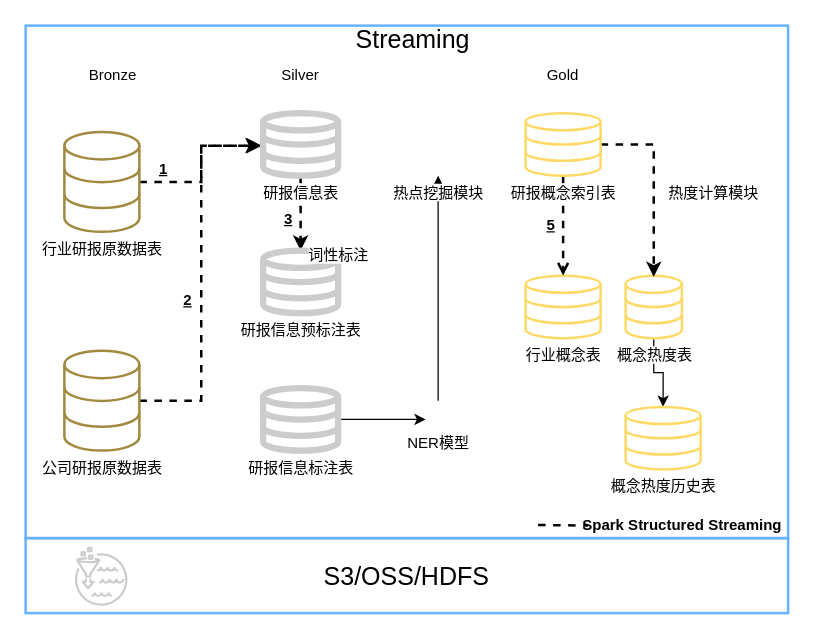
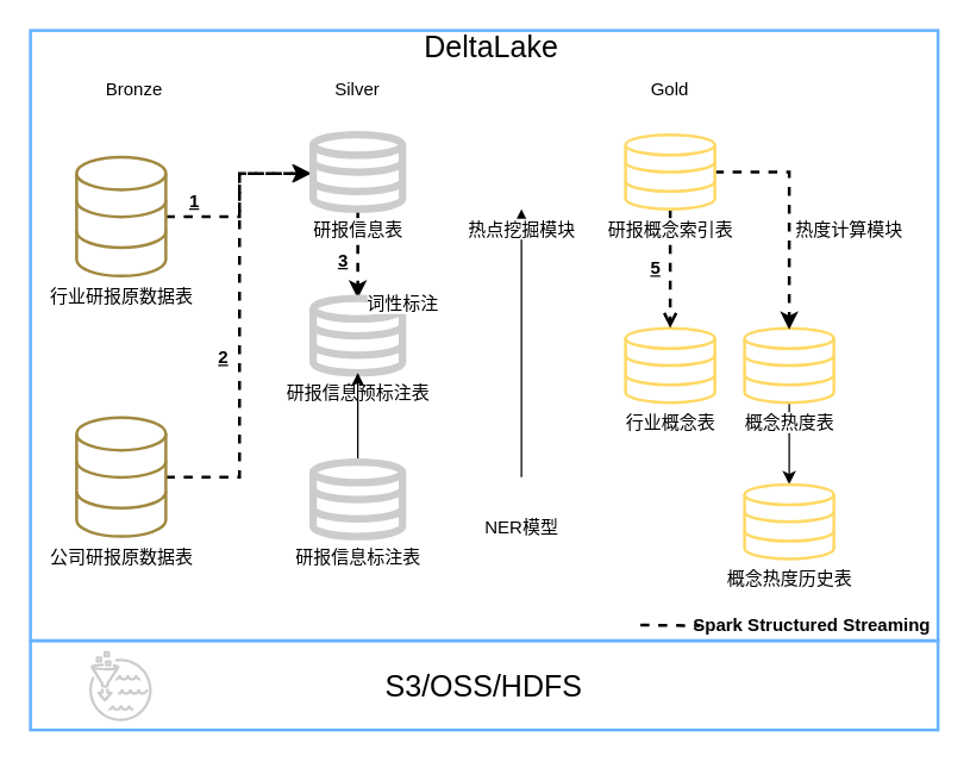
  <mxCell id="0" />
  <mxCell id="1" parent="0" />
  <mxCell id="2" value="" style="rounded=0;whiteSpace=wrap;html=1;labelBackgroundColor=none;strokeColor=#66B2FF;strokeWidth=2;fillColor=none;gradientColor=#FFFFFF;" vertex="1" parent="1"><mxGeometry x="20" y="20" width="610" height="410" as="geometry" /></mxCell>
  <mxCell id="3" value="&lt;font style=&quot;font-size: 20px&quot;&gt;S3/OSS/HDFS&lt;/font&gt;" style="rounded=0;whiteSpace=wrap;html=1;labelBackgroundColor=none;strokeColor=#66B2FF;strokeWidth=2;fillColor=none;gradientColor=#FFFFFF;" vertex="1" parent="1"><mxGeometry x="20" y="430" width="610" height="60" as="geometry" /></mxCell>
  <mxCell id="4" style="edgeStyle=orthogonalEdgeStyle;rounded=0;orthogonalLoop=1;jettySize=auto;html=1;endArrow=classic;endFill=1;strokeWidth=1;" edge="1" parent="1" source="5" target="35"><mxGeometry relative="1" as="geometry" /></mxCell>
- <mxCell id="5" value="概念热度表" style="html=1;verticalLabelPosition=bottom;align=center;labelBackgroundColor=#ffffff;verticalAlign=top;strokeWidth=2;shadow=0;shape=mxgraph.ios7.icons.data;strokeColor=#FFD966;" vertex="1" parent="1"><mxGeometry x="500" y="220" width="45" height="50" as="geometry" /></mxCell>
+ <mxCell id="5" value="概念热度表" style="html=1;verticalLabelPosition=bottom;align=center;labelBackgroundColor=#ffffff;verticalAlign=top;strokeWidth=2;shadow=0;shape=mxgraph.ios7.icons.data;strokeColor=#FFD966;" vertex="1" parent="1"><mxGeometry x="500" y="220" width="60" height="50" as="geometry" /></mxCell>
  <mxCell id="6" value="" style="points=[[0,0,0],[0.25,0,0],[0.5,0,0],[0.75,0,0],[1,0,0],[0,1,0],[0.25,1,0],[0.5,1,0],[0.75,1,0],[1,1,0],[0,0.25,0],[0,0.5,0],[0,0.75,0],[1,0.25,0],[1,0.5,0],[1,0.75,0]];outlineConnect=0;fontColor=#232F3E;gradientDirection=north;dashed=0;verticalLabelPosition=bottom;verticalAlign=top;align=center;html=1;fontSize=12;fontStyle=0;aspect=fixed;shape=mxgraph.aws4.resourceIcon;resIcon=mxgraph.aws4.lake_formation;labelBackgroundColor=none;gradientColor=#FFFFFF;strokeColor=#CCCCCC;fillColor=none;" vertex="1" parent="1"><mxGeometry x="51" y="431" width="59" height="59" as="geometry" /></mxCell>
  <mxCell id="7" style="edgeStyle=orthogonalEdgeStyle;rounded=0;orthogonalLoop=1;jettySize=auto;html=1;entryX=-0.033;entryY=0.52;entryDx=0;entryDy=0;fontSize=14;endArrow=classic;endFill=1;dashed=1;strokeWidth=2;entryPerimeter=0;" edge="1" parent="1" source="8" target="18"><mxGeometry relative="1" as="geometry"><mxPoint x="180" y="145" as="targetPoint" /></mxGeometry></mxCell>
  <mxCell id="8" value="行业研报原数据表" style="html=1;verticalLabelPosition=bottom;align=center;labelBackgroundColor=#ffffff;verticalAlign=top;strokeWidth=2;shadow=0;dashed=0;shape=mxgraph.ios7.icons.data;strokeColor=#A18940;" vertex="1" parent="1"><mxGeometry x="51" y="105" width="60" height="80" as="geometry" /></mxCell>
  <mxCell id="9" style="edgeStyle=orthogonalEdgeStyle;rounded=0;orthogonalLoop=1;jettySize=auto;html=1;dashed=1;fontSize=14;endArrow=classic;endFill=1;strokeWidth=2;entryX=-0.017;entryY=0.52;entryDx=0;entryDy=0;entryPerimeter=0;" edge="1" parent="1" source="10" target="18"><mxGeometry relative="1" as="geometry"><mxPoint x="180" y="320" as="targetPoint" /></mxGeometry></mxCell>
  <mxCell id="10" value="公司研报原数据表" style="html=1;verticalLabelPosition=bottom;align=center;labelBackgroundColor=#ffffff;verticalAlign=top;strokeWidth=2;shadow=0;dashed=0;shape=mxgraph.ios7.icons.data;strokeColor=#A18940;" vertex="1" parent="1"><mxGeometry x="51" y="280" width="60" height="80" as="geometry" /></mxCell>
- <mxCell id="11" value="&lt;font style=&quot;font-size: 20px&quot;&gt;Streaming&lt;/font&gt;" style="text;html=1;strokeColor=none;fillColor=none;align=center;verticalAlign=middle;whiteSpace=wrap;rounded=0;labelBackgroundColor=none;" vertex="1" parent="1"><mxGeometry x="255" y="20" width="150" height="20" as="geometry" /></mxCell>
+ <mxCell id="11" value="&lt;font style=&quot;font-size: 20px&quot;&gt;DeltaLake&lt;/font&gt;" style="text;html=1;strokeColor=none;fillColor=none;align=center;verticalAlign=middle;whiteSpace=wrap;rounded=0;labelBackgroundColor=none;" vertex="1" parent="1"><mxGeometry x="255" y="20" width="150" height="20" as="geometry" /></mxCell>
  <mxCell id="12" value="Bronze" style="text;html=1;strokeColor=none;fillColor=none;align=center;verticalAlign=middle;whiteSpace=wrap;rounded=0;labelBackgroundColor=none;" vertex="1" parent="1"><mxGeometry x="70" y="50" width="40" height="20" as="geometry" /></mxCell>
  <mxCell id="13" value="Silver" style="text;html=1;strokeColor=none;fillColor=none;align=center;verticalAlign=middle;whiteSpace=wrap;rounded=0;labelBackgroundColor=none;" vertex="1" parent="1"><mxGeometry x="220" y="50" width="40" height="20" as="geometry" /></mxCell>
  <mxCell id="14" value="Gold" style="text;html=1;strokeColor=none;fillColor=none;align=center;verticalAlign=middle;whiteSpace=wrap;rounded=0;labelBackgroundColor=none;" vertex="1" parent="1"><mxGeometry x="430" y="50" width="40" height="20" as="geometry" /></mxCell>
  <mxCell id="15" value="" style="endArrow=none;dashed=1;html=1;strokeWidth=2;" edge="1" parent="1"><mxGeometry width="50" height="50" relative="1" as="geometry"><mxPoint x="430" y="419.5" as="sourcePoint" /><mxPoint x="470" y="419.91" as="targetPoint" /></mxGeometry></mxCell>
  <mxCell id="16" value="&lt;b&gt;Spark Structured Streaming&lt;/b&gt;" style="text;html=1;align=center;verticalAlign=middle;resizable=0;points=[];autosize=1;" vertex="1" parent="1"><mxGeometry x="460" y="410" width="170" height="20" as="geometry" /></mxCell>
  <mxCell id="17" style="edgeStyle=orthogonalEdgeStyle;rounded=0;orthogonalLoop=1;jettySize=auto;html=1;endArrow=classic;endFill=1;dashed=1;strokeWidth=2;" edge="1" parent="1" source="18" target="23"><mxGeometry relative="1" as="geometry" /></mxCell>
  <mxCell id="18" value="研报信息表" style="html=1;verticalLabelPosition=bottom;align=center;labelBackgroundColor=#ffffff;verticalAlign=top;strokeWidth=5;shadow=0;shape=mxgraph.ios7.icons.data;strokeColor=#CCCCCC;" vertex="1" parent="1"><mxGeometry x="210" y="90" width="60" height="50" as="geometry" /></mxCell>
  <mxCell id="19" value="行业概念表" style="html=1;verticalLabelPosition=bottom;align=center;labelBackgroundColor=#ffffff;verticalAlign=top;strokeWidth=2;shadow=0;shape=mxgraph.ios7.icons.data;strokeColor=#FFD966;" vertex="1" parent="1"><mxGeometry x="420" y="220" width="60" height="50" as="geometry" /></mxCell>
  <mxCell id="20" style="edgeStyle=orthogonalEdgeStyle;rounded=0;orthogonalLoop=1;jettySize=auto;html=1;endArrow=open;endFill=1;strokeWidth=2;dashed=1;" edge="1" parent="1" source="22" target="19"><mxGeometry relative="1" as="geometry" /></mxCell>
  <mxCell id="21" style="edgeStyle=orthogonalEdgeStyle;rounded=0;orthogonalLoop=1;jettySize=auto;html=1;entryX=0.5;entryY=0.02;entryDx=0;entryDy=0;entryPerimeter=0;dashed=1;endArrow=classic;endFill=1;strokeWidth=2;" edge="1" parent="1" source="22" target="5"><mxGeometry relative="1" as="geometry" /></mxCell>
  <mxCell id="22" value="研报概念索引表" style="html=1;verticalLabelPosition=bottom;align=center;labelBackgroundColor=#ffffff;verticalAlign=top;strokeWidth=2;shadow=0;shape=mxgraph.ios7.icons.data;strokeColor=#FFD966;" vertex="1" parent="1"><mxGeometry x="420" y="90" width="60" height="50" as="geometry" /></mxCell>
  <mxCell id="23" value="研报信息预标注表" style="html=1;verticalLabelPosition=bottom;align=center;labelBackgroundColor=#ffffff;verticalAlign=top;strokeWidth=5;shadow=0;shape=mxgraph.ios7.icons.data;strokeColor=#CCCCCC;" vertex="1" parent="1"><mxGeometry x="210" y="200" width="60" height="50" as="geometry" /></mxCell>
  <mxCell id="24" style="edgeStyle=orthogonalEdgeStyle;rounded=0;orthogonalLoop=1;jettySize=auto;html=1;exitX=0.5;exitY=1;exitDx=0;exitDy=0;dashed=1;fontSize=14;endArrow=classic;endFill=1;strokeWidth=2;" edge="1" parent="1" source="2" target="2"><mxGeometry relative="1" as="geometry" /></mxCell>
- <mxCell id="25" style="edgeStyle=orthogonalEdgeStyle;rounded=0;orthogonalLoop=1;jettySize=auto;html=1;entryX=0;entryY=0.75;entryDx=0;entryDy=0;endArrow=classic;endFill=1;strokeWidth=1;" edge="1" parent="1" source="26" target="29"><mxGeometry relative="1" as="geometry" /></mxCell>
+ <mxCell id="25" style="edgeStyle=orthogonalEdgeStyle;rounded=0;orthogonalLoop=1;jettySize=auto;html=1;endArrow=classic;endFill=1;strokeWidth=1;" edge="1" parent="1" source="26" target="23"><mxGeometry relative="1" as="geometry" /></mxCell>
  <mxCell id="26" value="研报信息标注表" style="html=1;verticalLabelPosition=bottom;align=center;labelBackgroundColor=#ffffff;verticalAlign=top;strokeWidth=5;shadow=0;shape=mxgraph.ios7.icons.data;strokeColor=#CCCCCC;" vertex="1" parent="1"><mxGeometry x="210" y="310" width="60" height="50" as="geometry" /></mxCell>
  <mxCell id="27" value="词性标注" style="shape=image;html=1;verticalAlign=top;verticalLabelPosition=bottom;labelBackgroundColor=#ffffff;imageAspect=0;aspect=fixed;image=https://cdn2.iconfinder.com/data/icons/analytic-investment-and-balanced-scorecard/512/540_Build_design_develop_sketch_tools_game_design_development-128.png;strokeColor=#66B2FF;strokeWidth=2;fillColor=none;gradientColor=#FFFFFF;" vertex="1" parent="1"><mxGeometry x="260" y="170" width="20" height="20" as="geometry" /></mxCell>
  <mxCell id="28" style="edgeStyle=orthogonalEdgeStyle;rounded=0;orthogonalLoop=1;jettySize=auto;html=1;entryX=0.5;entryY=1;entryDx=0;entryDy=0;endArrow=classic;endFill=1;strokeWidth=1;" edge="1" parent="1" source="29" target="30"><mxGeometry relative="1" as="geometry" /></mxCell>
  <mxCell id="29" value="NER模型" style="shape=image;html=1;verticalAlign=top;verticalLabelPosition=bottom;labelBackgroundColor=#ffffff;imageAspect=0;aspect=fixed;image=https://cdn2.iconfinder.com/data/icons/analytic-investment-and-balanced-scorecard/512/540_Build_design_develop_sketch_tools_game_design_development-128.png;strokeColor=#66B2FF;strokeWidth=2;fillColor=none;gradientColor=#FFFFFF;" vertex="1" parent="1"><mxGeometry x="340" y="320" width="20" height="20" as="geometry" /></mxCell>
  <mxCell id="30" value="热点挖掘模块" style="shape=image;html=1;verticalAlign=top;verticalLabelPosition=bottom;labelBackgroundColor=#ffffff;imageAspect=0;aspect=fixed;image=https://cdn2.iconfinder.com/data/icons/analytic-investment-and-balanced-scorecard/512/540_Build_design_develop_sketch_tools_game_design_development-128.png;strokeColor=#66B2FF;strokeWidth=2;fillColor=none;gradientColor=#FFFFFF;" vertex="1" parent="1"><mxGeometry x="340" y="120" width="20" height="20" as="geometry" /></mxCell>
  <mxCell id="31" value="&lt;b&gt;&lt;u&gt;2&lt;/u&gt;&lt;/b&gt;" style="text;html=1;strokeColor=none;fillColor=none;align=center;verticalAlign=middle;whiteSpace=wrap;rounded=0;" vertex="1" parent="1"><mxGeometry x="140" y="230" width="20" height="20" as="geometry" /></mxCell>
  <mxCell id="32" value="&lt;b&gt;&lt;u&gt;1&lt;/u&gt;&lt;/b&gt;" style="text;html=1;align=center;verticalAlign=middle;resizable=0;points=[];autosize=1;strokeColor=none;fillColor=none;" vertex="1" parent="1"><mxGeometry x="120" y="125" width="20" height="20" as="geometry" /></mxCell>
  <mxCell id="33" value="&lt;b&gt;&lt;u&gt;3&lt;/u&gt;&lt;/b&gt;" style="text;html=1;align=center;verticalAlign=middle;resizable=0;points=[];autosize=1;strokeColor=none;fillColor=none;" vertex="1" parent="1"><mxGeometry x="220" y="165" width="20" height="20" as="geometry" /></mxCell>
  <mxCell id="34" value="&lt;b&gt;&lt;u&gt;5&lt;/u&gt;&lt;/b&gt;" style="text;html=1;align=center;verticalAlign=middle;resizable=0;points=[];autosize=1;strokeColor=none;fillColor=none;" vertex="1" parent="1"><mxGeometry x="430" y="170" width="20" height="20" as="geometry" /></mxCell>
  <mxCell id="35" value="概念热度历史表" style="html=1;verticalLabelPosition=bottom;align=center;labelBackgroundColor=#ffffff;verticalAlign=top;strokeWidth=2;shadow=0;shape=mxgraph.ios7.icons.data;strokeColor=#FFD966;" vertex="1" parent="1"><mxGeometry x="500" y="325" width="60" height="50" as="geometry" /></mxCell>
  <mxCell id="36" value="热度计算模块" style="shape=image;html=1;verticalAlign=top;verticalLabelPosition=bottom;labelBackgroundColor=#ffffff;imageAspect=0;aspect=fixed;image=https://cdn2.iconfinder.com/data/icons/analytic-investment-and-balanced-scorecard/512/540_Build_design_develop_sketch_tools_game_design_development-128.png;strokeColor=#66B2FF;strokeWidth=2;fillColor=none;gradientColor=#FFFFFF;" vertex="1" parent="1"><mxGeometry x="560" y="120" width="20" height="20" as="geometry" /></mxCell>
